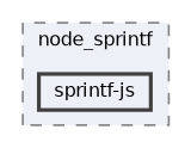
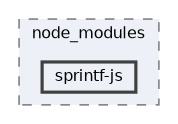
  digraph {
    compound=true
    n1 [color=grey25 fillcolor="#edf0f7" fontname=Helvetica fontsize=10 height=0.2 label="sprintf-js" shape=box style="filled,bold" width=0.4]
    subgraph cluster_1 {
      bgcolor="#edf0f7"
      fontname=Helvetica
      fontsize=10
-     label=node_sprintf
+     label=node_modules
      pencolor=grey50
      style="filled,dashed"
      n1
    }
  }
